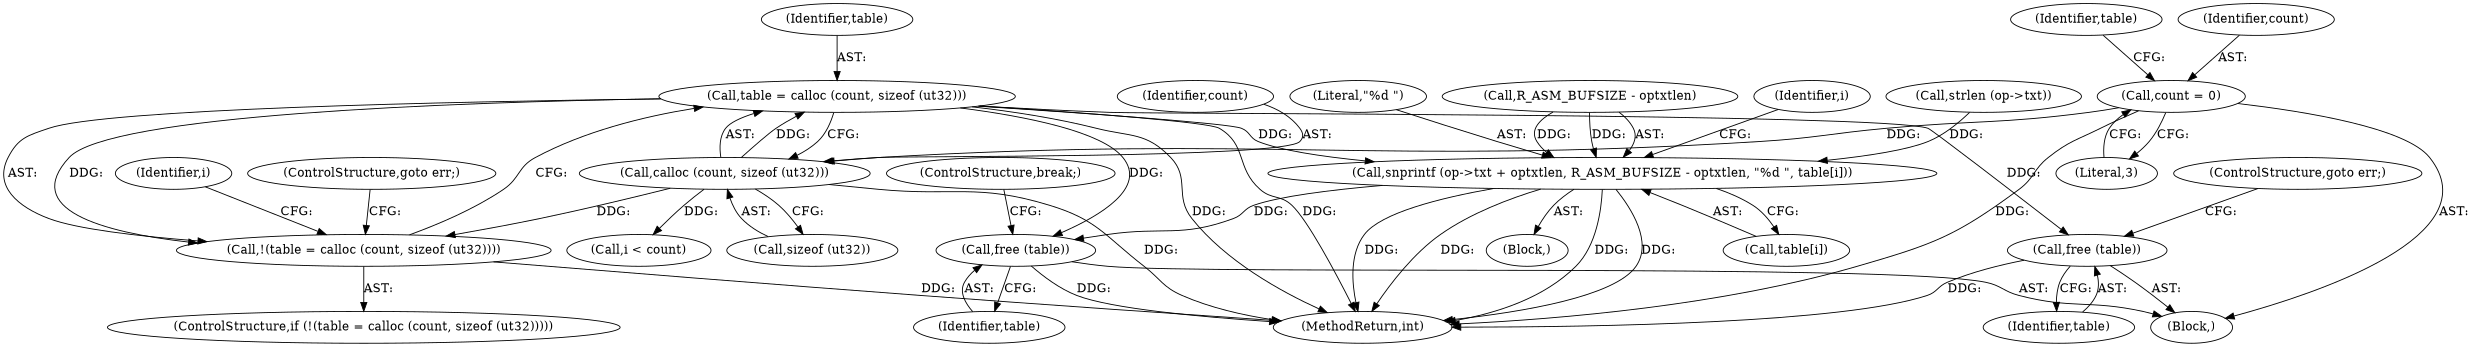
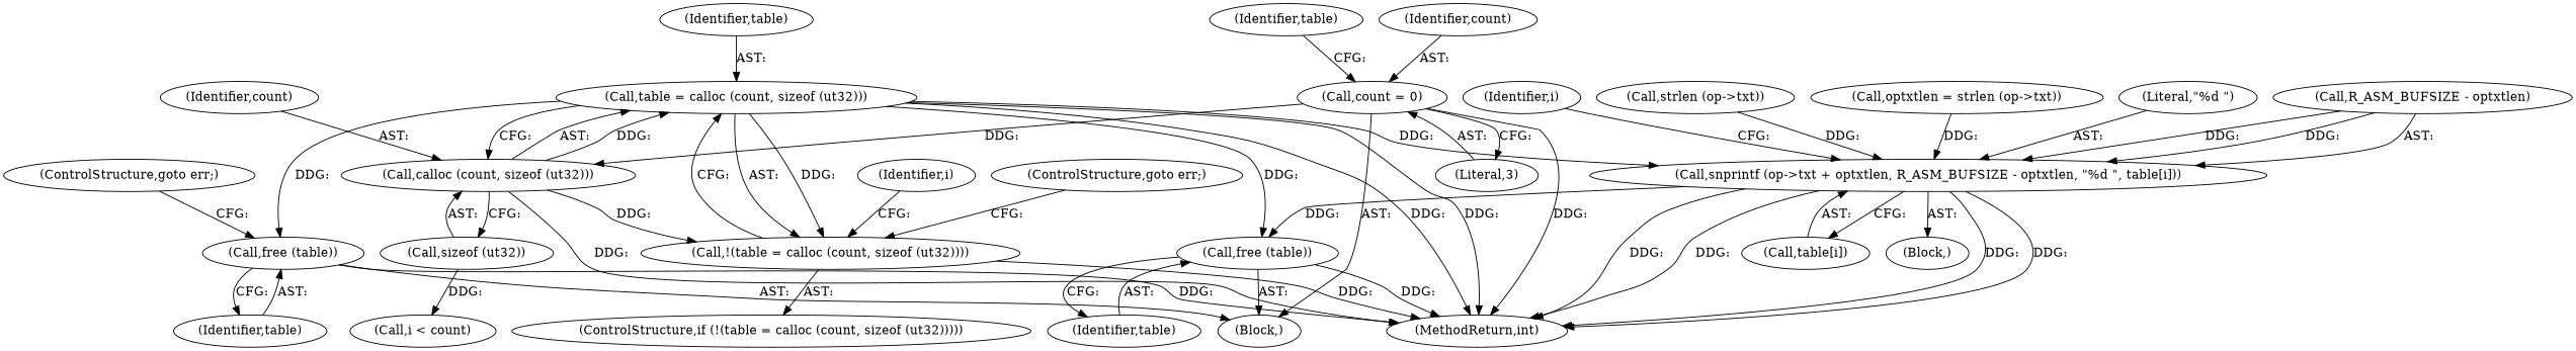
  digraph {
    n1 [label="(Call,table = calloc (count, sizeof (ut32)))"]
    n2 [label="(Call,calloc (count, sizeof (ut32)))"]
    n3 [label="(Call,!(table = calloc (count, sizeof (ut32))))"]
    n4 [label="(Call,snprintf (op->txt + optxtlen, R_ASM_BUFSIZE - optxtlen, \"%d \", table[i]))"]
    n5 [label="(Call,free (table))"]
    n6 [label="(Call,free (table))"]
    n7 [label="(MethodReturn,int)"]
    n8 [label="(Call,i < count)"]
    n9 [label="(Call,sizeof (ut32))"]
    n10 [label="(ControlStructure,if (!(table = calloc (count, sizeof (ut32)))))"]
    n11 [label="(Call,table[i])"]
    n12 [label="(Block,)"]
    n13 [label="(Block,)"]
    n14 [label="(Identifier,table)"]
    n15 [label="(Identifier,table)"]
    n16 [label="(Call,count = 0)"]
    n17 [label="(Literal,3)"]
-   n19 [label="(ControlStructure,break;)"]
+   n18 [label="(Call,optxtlen = strlen (op->txt))"]
    n20 [label="(Identifier,count)"]
    n21 [label="(Literal,\"%d \")"]
    n22 [label="(Identifier,i)"]
    n23 [label="(ControlStructure,goto err;)"]
    n24 [label="(Call,R_ASM_BUFSIZE - optxtlen)"]
    n25 [label="(Identifier,count)"]
    n26 [label="(Identifier,i)"]
    n27 [label="(Call,strlen (op->txt))"]
    n28 [label="(Identifier,table)"]
    n29 [label="(Identifier,table)"]
    n30 [label="(ControlStructure,goto err;)"]
    n1 -> n2 [label="CFG: "]
    n1 -> n3 [label="AST: "]
    n1 -> n3 [label="DDG: "]
    n1 -> n4 [label="DDG: "]
    n1 -> n5 [label="DDG: "]
    n1 -> n6 [label="DDG: "]
    n1 -> n7 [label="DDG: "]
    n1 -> n7 [label="DDG: "]
    n2 -> n1 [label="AST: "]
    n2 -> n1 [label="DDG: "]
    n2 -> n3 [label="DDG: "]
    n2 -> n7 [label="DDG: "]
-   n2 -> n8 [label="DDG: "]
+   n9 -> n8 [label="DDG: "]
    n2 -> n9 [label="CFG: "]
    n3 -> n1 [label="CFG: "]
    n3 -> n7 [label="DDG: "]
    n3 -> n10 [label="AST: "]
    n4 -> n5 [label="DDG: "]
    n4 -> n7 [label="DDG: "]
    n4 -> n7 [label="DDG: "]
    n4 -> n7 [label="DDG: "]
    n4 -> n7 [label="DDG: "]
    n4 -> n11 [label="CFG: "]
    n4 -> n12 [label="AST: "]
    n5 -> n7 [label="DDG: "]
    n5 -> n13 [label="AST: "]
    n5 -> n14 [label="CFG: "]
    n6 -> n7 [label="DDG: "]
    n6 -> n13 [label="AST: "]
    n6 -> n15 [label="CFG: "]
    n9 -> n2 [label="AST: "]
    n11 -> n4 [label="AST: "]
    n14 -> n5 [label="AST: "]
    n15 -> n6 [label="AST: "]
    n16 -> n2 [label="DDG: "]
    n16 -> n7 [label="DDG: "]
    n16 -> n13 [label="AST: "]
    n16 -> n17 [label="CFG: "]
-   n17 -> n16 [label="CFG: "]
-   n19 -> n5 [label="CFG: "]
+   n17 -> n16 [label="AST: "]
+   n18 -> n4 [label="DDG: "]
    n20 -> n16 [label="AST: "]
    n21 -> n4 [label="AST: "]
    n22 -> n3 [label="CFG: "]
    n23 -> n6 [label="CFG: "]
    n24 -> n4 [label="AST: "]
    n24 -> n4 [label="DDG: "]
    n24 -> n4 [label="DDG: "]
    n25 -> n2 [label="AST: "]
    n26 -> n4 [label="CFG: "]
    n27 -> n4 [label="DDG: "]
    n28 -> n1 [label="AST: "]
    n29 -> n16 [label="CFG: "]
    n30 -> n3 [label="CFG: "]
  }
